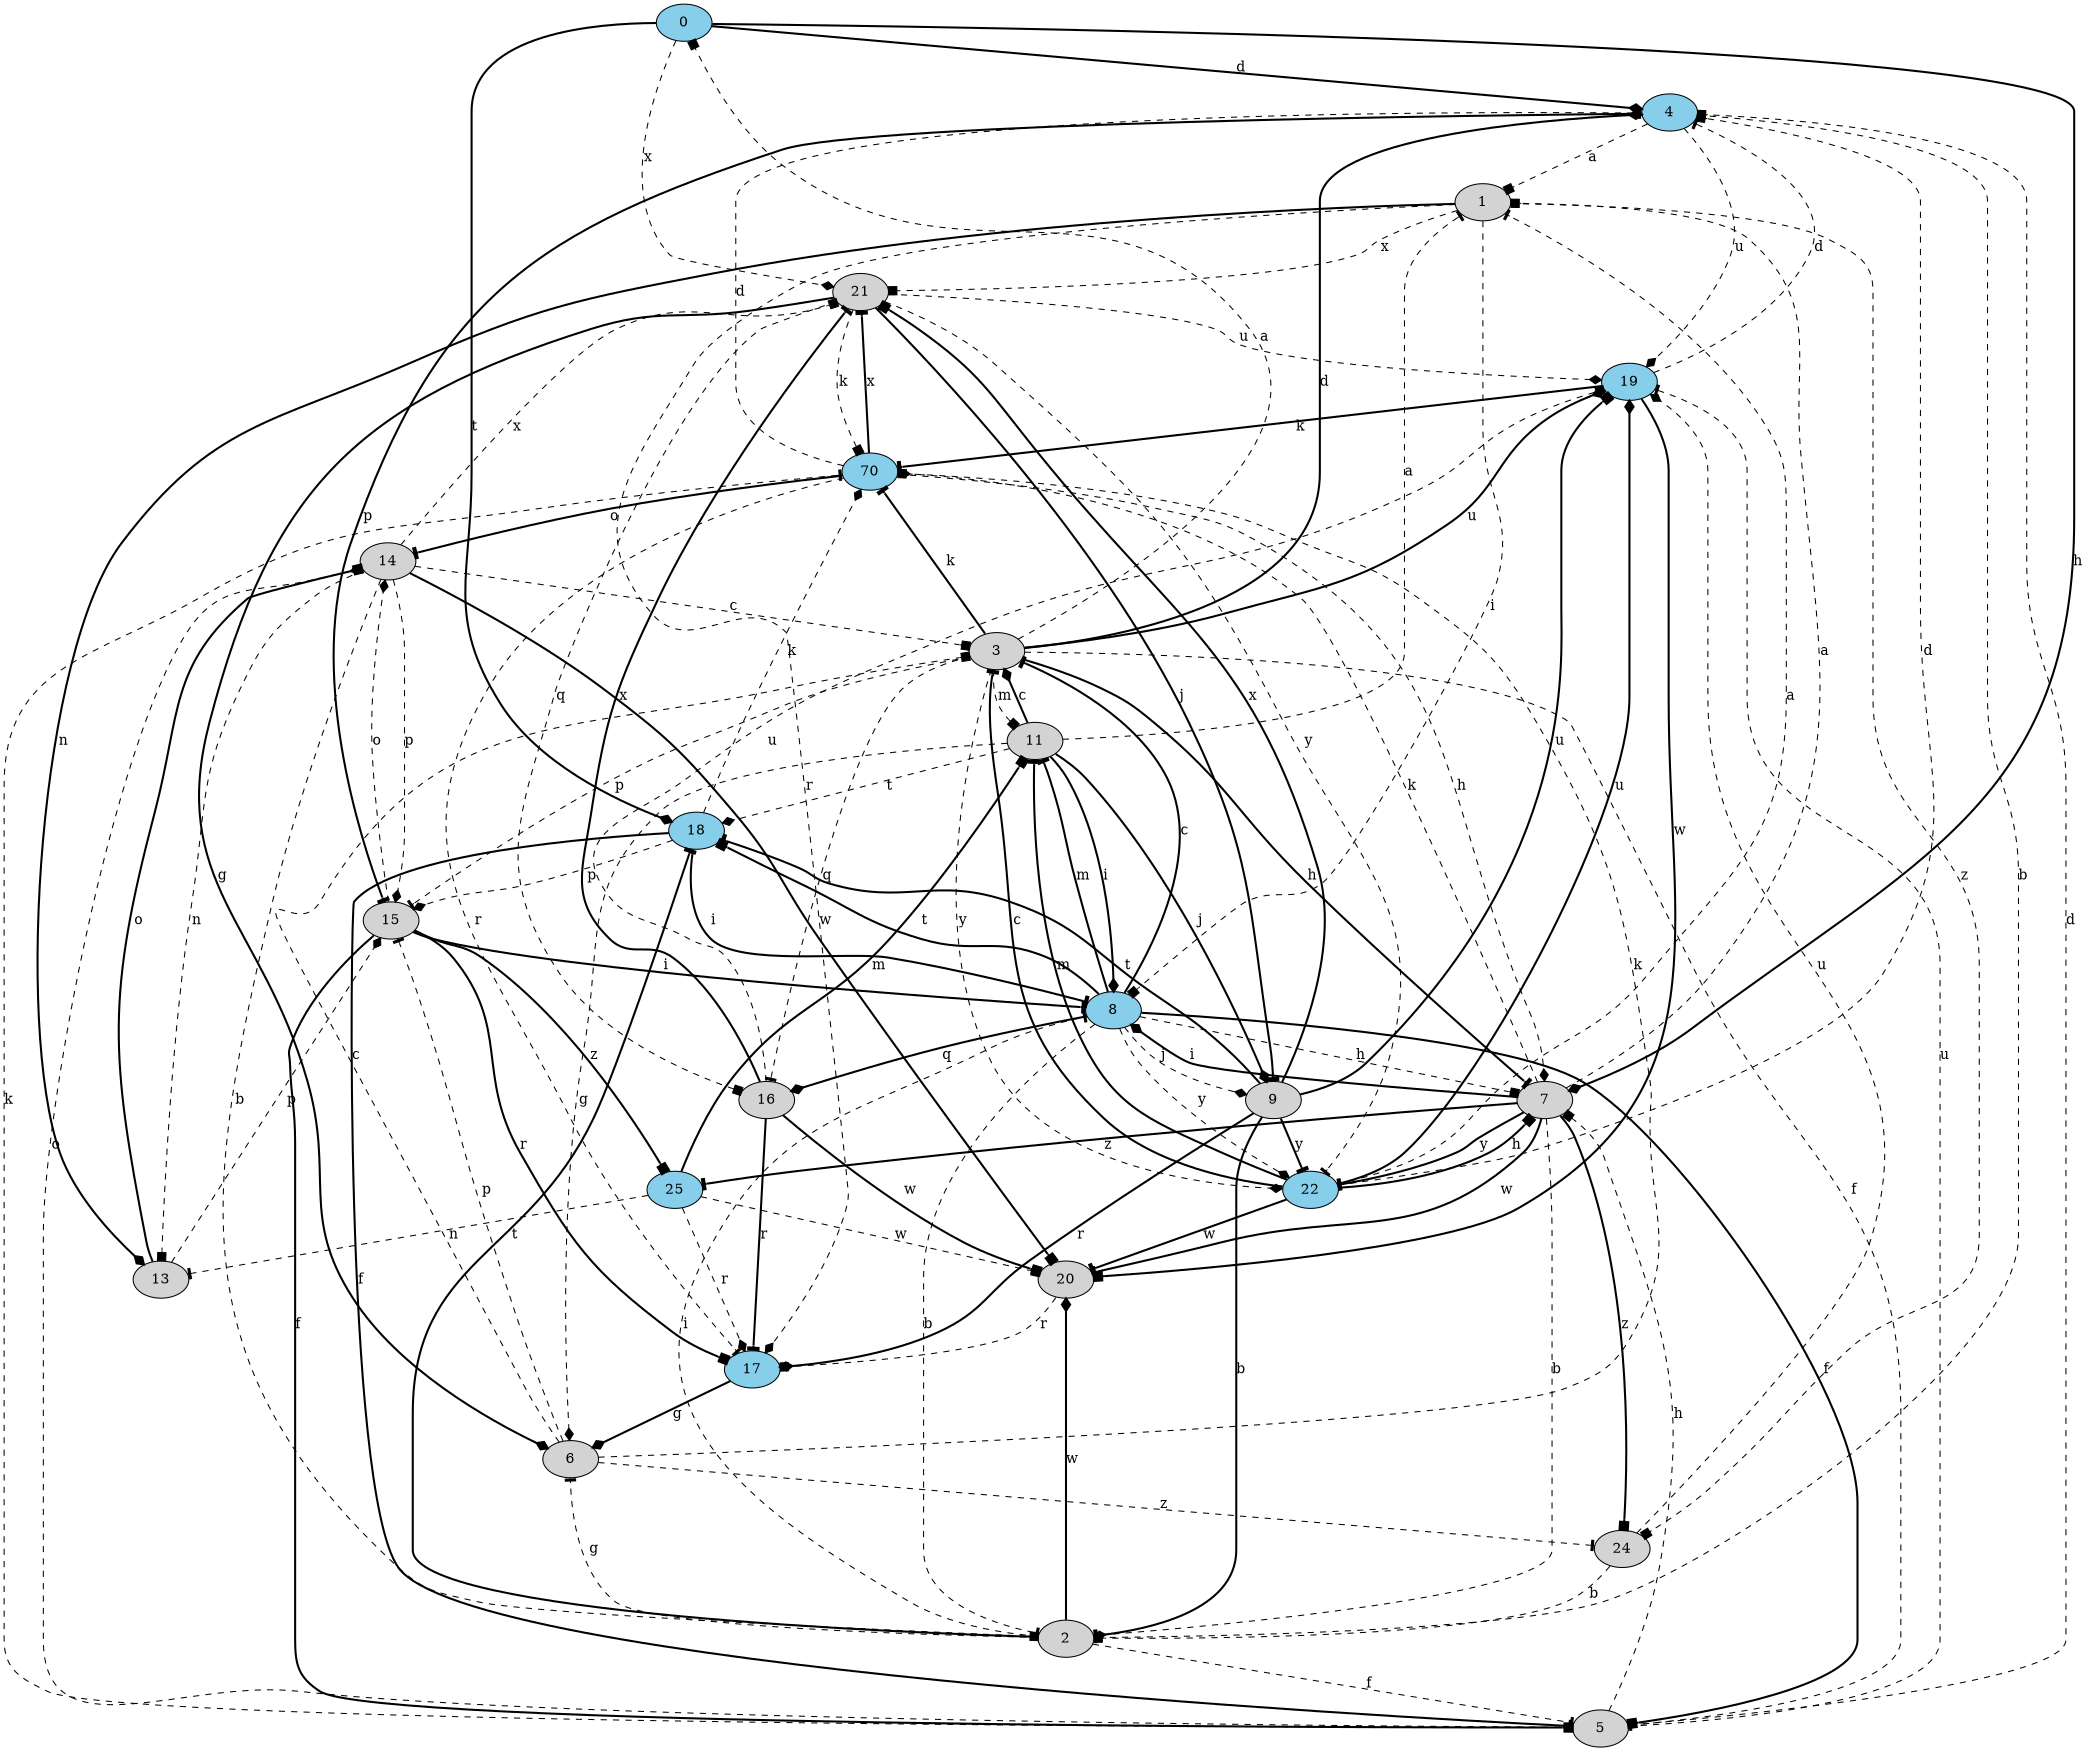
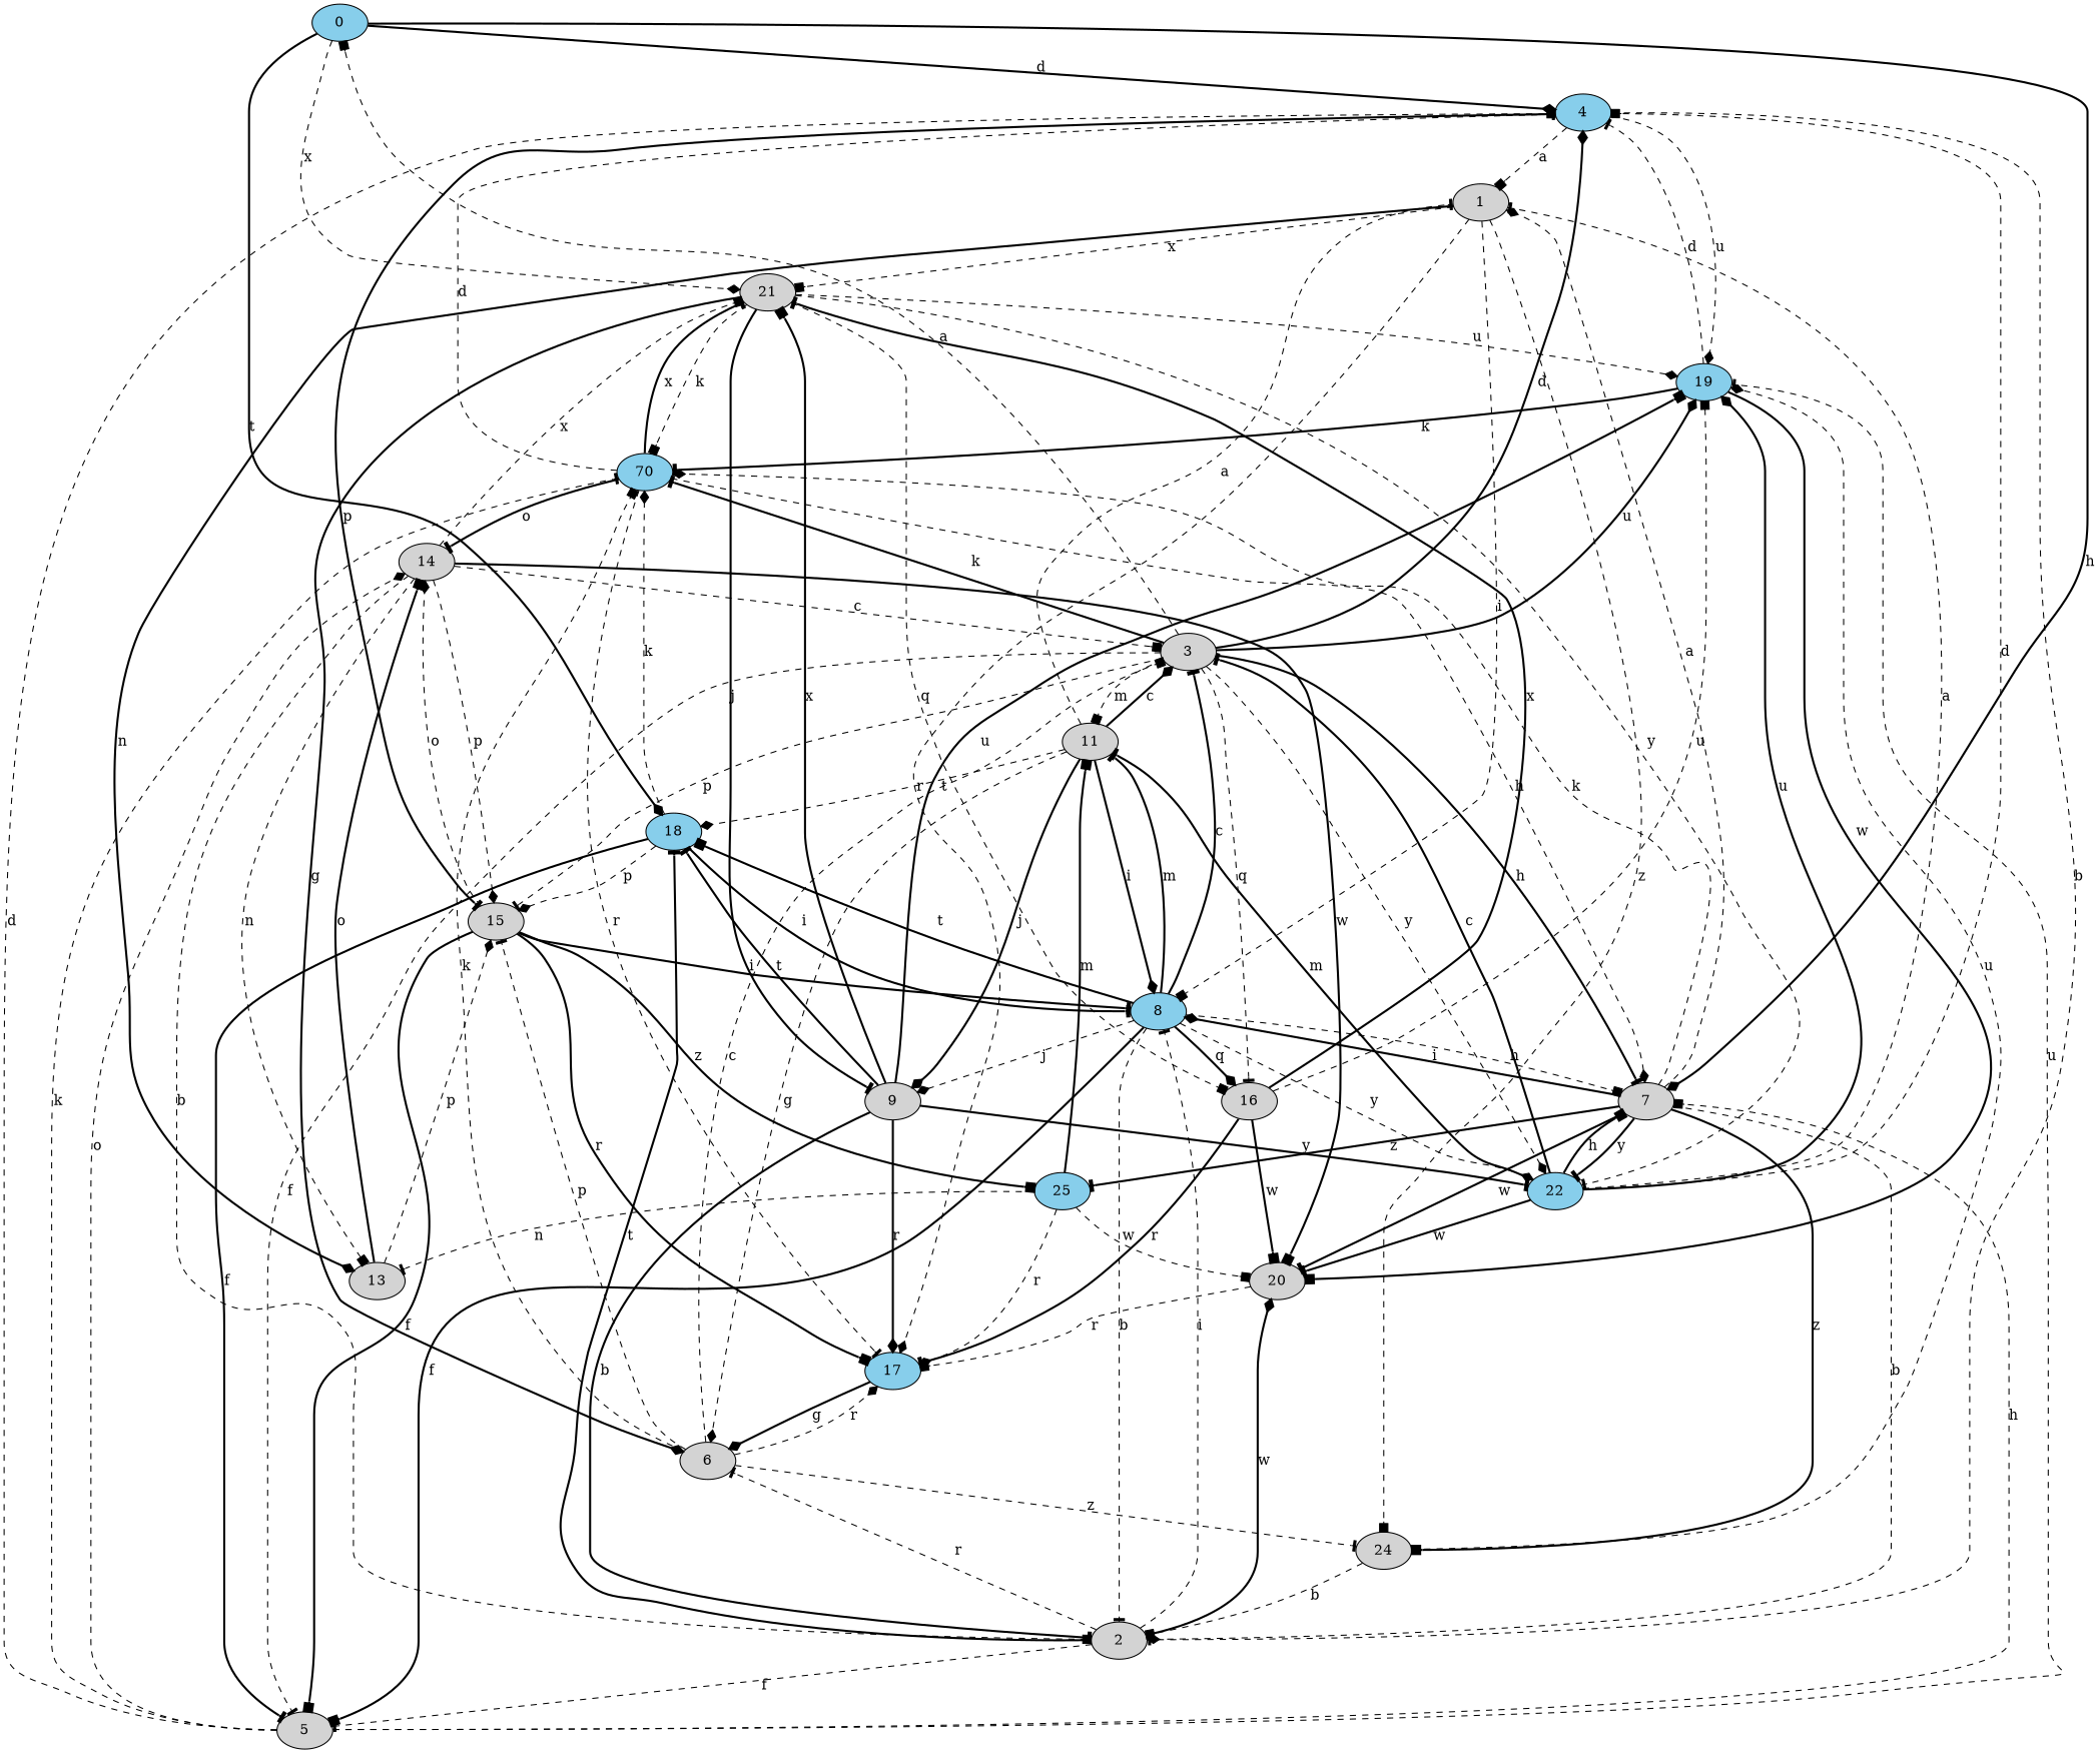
  strict digraph {
    node [fillcolor=lightgrey style=filled]
    edge [arrowhead=tee style=dashed]
    0 [fillcolor=skyblue]
    4 [fillcolor=skyblue]
    7
    18 [fillcolor=skyblue]
    21
    1
    2
    15
    19 [fillcolor=skyblue]
    8 [fillcolor=skyblue]
    24
    20
    n13 [fillcolor=skyblue label=70]
    22 [fillcolor=skyblue]
    25 [fillcolor=skyblue]
    5
    6
    16
    9
    13
    17 [fillcolor=skyblue]
    3
    11
    14
    0 -> 4 [arrowhead=diamond label=d style=bold]
    0 -> 7 [arrowhead=diamond label=h style=bold]
    0 -> 18 [arrowhead=diamond label=t style=bold]
    0 -> 21 [arrowhead=diamond label=x]
    4 -> 1 [arrowhead=box label=a]
    4 -> 2 [label=b]
    4 -> 15 [label=p style=bold]
    4 -> 19 [arrowhead=diamond label=u]
-   7 -> 1 [arrowhead=box label=a]
+   7 -> 1 [arrowhead=diamond label=a]
    7 -> 2 [arrowhead=diamond label=b]
    7 -> 8 [arrowhead=diamond label=i style=bold]
    7 -> 24 [arrowhead=box label=z style=bold]
    7 -> 20 [label=w style=bold]
    7 -> n13 [arrowhead=diamond label=k]
    7 -> 22 [label=y style=bold]
    7 -> 25 [label=z style=bold]
    18 -> 15 [arrowhead=diamond label=p]
    18 -> 8 [label=i style=bold]
    18 -> n13 [arrowhead=diamond label=k]
    18 -> 5 [label=f style=bold]
    21 -> 19 [arrowhead=diamond label=u]
    21 -> n13 [arrowhead=box label=k]
    21 -> 22 [label=y]
    21 -> 6 [arrowhead=diamond label=g style=bold]
    21 -> 16 [arrowhead=box label=q]
    21 -> 9 [label=j style=bold]
    1 -> 21 [arrowhead=box label=x]
    1 -> 8 [arrowhead=box label=i]
    1 -> 24 [arrowhead=box label=z]
    1 -> 13 [arrowhead=diamond label=n style=bold]
    1 -> 17 [arrowhead=diamond label=r]
    2 -> 18 [label=t style=bold]
    2 -> 8 [label=i]
    2 -> 20 [arrowhead=diamond label=w style=bold]
    2 -> 5 [label=f]
-   2 -> 6 [label=g]
+   2 -> 6 [label=r]
    15 -> 8 [label=i style=bold]
    15 -> 25 [arrowhead=box label=z style=bold]
    15 -> 5 [arrowhead=box label=f style=bold]
    15 -> 17 [arrowhead=box label=r style=bold]
    15 -> 14 [arrowhead=diamond label=o]
    19 -> 4 [label=d]
    19 -> 20 [arrowhead=box label=w style=bold]
    19 -> n13 [label=k style=bold]
    8 -> 7 [arrowhead=box label=h]
    8 -> 18 [arrowhead=box label=t style=bold]
    8 -> 2 [label=b]
    8 -> 22 [arrowhead=diamond label=y]
    8 -> 5 [arrowhead=box label=f style=bold]
    8 -> 16 [arrowhead=diamond label=q style=bold]
    8 -> 9 [arrowhead=diamond label=j]
    8 -> 3 [label=c style=bold]
    8 -> 11 [label=m style=bold]
    24 -> 2 [arrowhead=box label=b]
    24 -> 19 [arrowhead=diamond label=u]
    20 -> 17 [arrowhead=box label=r]
    n13 -> 4 [label=d]
    n13 -> 7 [arrowhead=diamond label=h]
    n13 -> 21 [label=x style=bold]
    n13 -> 17 [label=r]
    n13 -> 14 [label=o style=bold]
    22 -> 4 [arrowhead=box label=d]
    22 -> 7 [arrowhead=box label=h style=bold]
    22 -> 1 [label=a]
    22 -> 19 [arrowhead=diamond label=u style=bold]
    22 -> 20 [label=w style=bold]
    22 -> 3 [label=c style=bold]
    22 -> 11 [label=m style=bold]
    25 -> 20 [arrowhead=box label=w]
    25 -> 13 [label=n]
    25 -> 17 [arrowhead=diamond label=r]
    25 -> 11 [arrowhead=box label=m style=bold]
    5 -> 4 [arrowhead=box label=d]
    5 -> 7 [arrowhead=box label=h]
    5 -> 19 [label=u]
    5 -> n13 [label=k]
    5 -> 14 [arrowhead=diamond label=o]
    6 -> 15 [label=p]
    6 -> 24 [label=z]
    6 -> n13 [arrowhead=box label=k]
+   6 -> 17 [arrowhead=diamond label=r]
    6 -> 3 [arrowhead=box label=c]
    16 -> 21 [label=x style=bold]
    16 -> 19 [arrowhead=box label=u]
    16 -> 20 [arrowhead=box label=w style=bold]
    16 -> 17 [label=r style=bold]
    9 -> 18 [label=t style=bold]
    9 -> 21 [arrowhead=box label=x style=bold]
    9 -> 2 [label=b style=bold]
    9 -> 19 [arrowhead=box label=u style=bold]
    9 -> 22 [label=y style=bold]
    9 -> 17 [arrowhead=diamond label=r style=bold]
    13 -> 15 [arrowhead=diamond label=p]
    13 -> 14 [arrowhead=box label=o style=bold]
    17 -> 6 [arrowhead=diamond label=g style=bold]
    3 -> 0 [arrowhead=box label=a]
    3 -> 4 [arrowhead=diamond label=d style=bold]
    3 -> 7 [label=h style=bold]
    3 -> 15 [label=p]
    3 -> 19 [arrowhead=diamond label=u style=bold]
    3 -> n13 [label=k style=bold]
    3 -> 22 [arrowhead=diamond label=y]
    3 -> 5 [label=f]
    3 -> 16 [label=q]
    3 -> 11 [arrowhead=box label=m]
    11 -> 18 [arrowhead=diamond label=t]
    11 -> 1 [label=a]
    11 -> 8 [arrowhead=diamond label=i style=bold]
    11 -> 6 [arrowhead=diamond label=g]
    11 -> 9 [arrowhead=diamond label=j style=bold]
    11 -> 3 [arrowhead=diamond label=c style=bold]
    14 -> 21 [arrowhead=box label=x]
    14 -> 2 [arrowhead=box label=b]
    14 -> 15 [arrowhead=diamond label=p]
    14 -> 20 [arrowhead=box label=w style=bold]
    14 -> 13 [arrowhead=box label=n]
    14 -> 3 [arrowhead=box label=c]
  }
